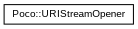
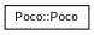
  digraph {
    rankdir=LR
    fontname="Liberation Sans"
-   n1 [color=black fillcolor=white fontname="Liberation Sans" fontsize=10 height=0.2 label="Poco::URIStreamOpener" shape=record style=filled width=0.4]
+   n1 [color=black fillcolor=white fontname="Liberation Sans" fontsize=10 height=0.2 label="Poco::Poco" shape=record style=filled width=0.4]
  }
